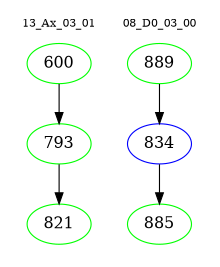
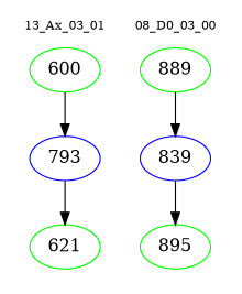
  digraph {
    node [color=green]
    edge [color=black]
    n1 [label=600]
-   n2 [label=793]
-   n3 [label=821]
+   n2 [color=blue label=793]
+   n3 [label=621]
    n4 [label=889]
-   n5 [color=blue label=834]
-   n6 [label=885]
+   n5 [color=blue label=839]
+   n6 [label=895]
    subgraph cluster_1 {
      color=white
      fontsize=10
      label="13_Ax_03_01"
      n1
      n2
      n3
    }
    subgraph cluster_2 {
      color=white
      fontsize=10
      label="08_D0_03_00"
      n4
      n5
      n6
    }
    n1 -> n2
    n2 -> n3
    n4 -> n5
    n5 -> n6
  }
